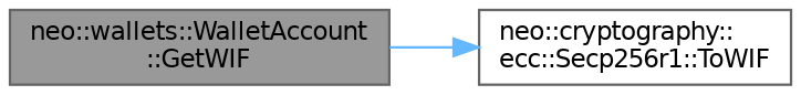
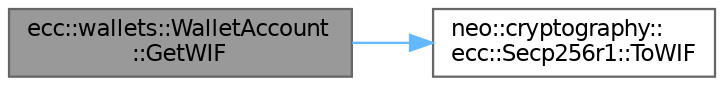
  digraph {
    rankdir=LR
    node [fontname=Helvetica fontsize=10 shape=box style=filled]
-   n1 [color=gray40 fillcolor=grey60 fontcolor=black height=0.2 label="neo::wallets::WalletAccount\l::GetWIF" width=0.4]
+   n1 [color=gray40 fillcolor=grey60 fontcolor=black height=0.2 label="ecc::wallets::WalletAccount\l::GetWIF" width=0.4]
    n2 [color=grey40 fillcolor=white height=0.2 label="neo::cryptography::\lecc::Secp256r1::ToWIF" width=0.4]
    n1 -> n2 [color=steelblue1 fontname=Helvetica fontsize=10 labelfontname=Helvetica labelfontsize=10 style=solid]
  }
